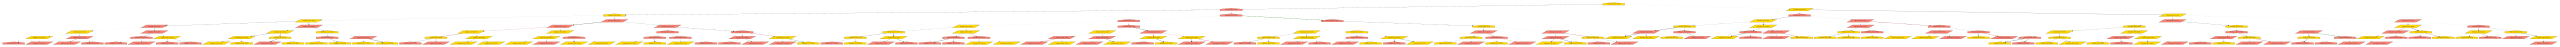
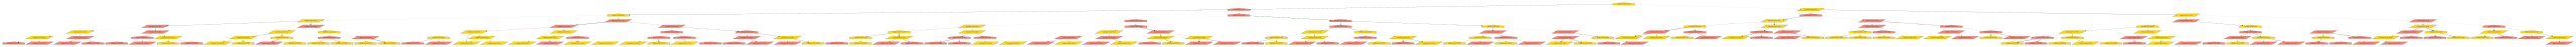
  digraph {
    fontname="IBM Plex Sans"
    node [fillcolor=salmon fontname="IBM Plex Sans" shape=parallelogram style=filled]
    edge [arrowhead=box color=gray40 fontname="IBM Plex Sans" style=solid]
    n1 [fillcolor=gold label="Node{data=[5556, 5556]}" shape=house]
    n2 [label="Node{data=[4725, 4725]}" shape=house]
    n3 [fillcolor=gold label="Node{data=[5795, 5795]}"]
    n4 [fillcolor=gold label="Node{data=[4246, 4246]}" shape=house]
    n5 [label="Node{data=[5104, 5104]}" shape=house]
    n6 [label="Node{data=[5779, 5779]}" shape=house]
    n7 [fillcolor=gold label="Node{data=[6242, 6242]}"]
    n8 [fillcolor=gold label="Node{data=[1641, 1641]}"]
    n9 [label="Node{data=[4709, 4709]}"]
    n10 [label="Node{data=[4741, 4741]}" shape=house]
    n11 [label="Node{data=[5120, 5120]}" shape=house]
    n12 [label="Node{data=[1633, 1633]}"]
    n13 [label="Node{data=[3458, 3458]}"]
    n14 [label="Node{data=[4701, 4701]}"]
    n15 [label="Node{data=[4717, 4717]}"]
    n16 [fillcolor=gold label="Node{data=[1629, 1629]}"]
    n17 [label="Node{data=[1637, 1637]}"]
    n18 [fillcolor=gold label="Node{data=[1645, 1645]}"]
    n19 [fillcolor=gold label="Node{data=[4122, 4122]}" shape=house]
    n20 [fillcolor=gold label="Node{data=[1627, 1627]}"]
    n21 [label="Node{data=[1631, 1631]}"]
    n22 [label="Node{data=[1635, 1635]}" shape=house]
    n23 [fillcolor=gold label="Node{data=[1639, 1639]}"]
    n24 [label="Node{data=[1626, 1626]}" shape=house]
    n25 [label="Node{data=[1628, 1628]}"]
    n26 [label="Node{data=[1630, 1630]}"]
    n27 [label="Node{data=[1632, 1632]}" shape=house]
    n28 [label="Node{data=[1634, 1634]}" shape=house]
    n29 [label="Node{data=[1636, 1636]}"]
-   n30 [label="Node{data=[1638, 1638]}" shape=house]
+   n30 [fillcolor=gold label="Node{data=[1638, 1638]}" shape=house]
    n31 [label="Node{data=[1640, 1640]}" shape=house]
    n32 [fillcolor=gold label="Node{data=[1643, 1643]}"]
    n33 [fillcolor=gold label="Node{data=[2925, 2925]}" shape=house]
    n34 [label="Node{data=[3984, 3984]}" shape=house]
    n35 [label="Node{data=[4199, 4199]}"]
    n36 [fillcolor=gold label="Node{data=[1642, 1642]}"]
    n37 [fillcolor=gold label="Node{data=[1644, 1644]}" shape=house]
    n38 [label="Node{data=[1648, 1648]}"]
    n39 [fillcolor=gold label="Node{data=[2928, 2928]}" shape=house]
    n40 [fillcolor=gold label="Node{data=[3468, 3468]}" shape=house]
    n41 [fillcolor=gold label="Node{data=[4073, 4073]}" shape=house]
    n42 [fillcolor=gold label="Node{data=[4179, 4179]}" shape=house]
    n43 [fillcolor=gold label="Node{data=[4233, 4233]}" shape=house]
    n44 [fillcolor=gold label="Node{data=[4697, 4697]}"]
    n45 [fillcolor=gold label="Node{data=[4705, 4705]}"]
    n46 [label="Node{data=[4713, 4713]}" shape=house]
    n47 [label="Node{data=[4721, 4721]}" shape=house]
    n48 [fillcolor=gold label="Node{data=[4356, 4356]}" shape=house]
    n49 [fillcolor=gold label="Node{data=[4699, 4699]}"]
    n50 [fillcolor=gold label="Node{data=[4703, 4703]}"]
    n51 [label="Node{data=[4707, 4707]}" shape=house]
    n52 [label="Node{data=[4277, 4277]}" shape=house]
    n53 [label="Node{data=[4696, 4696]}"]
    n54 [fillcolor=gold label="Node{data=[4698, 4698]}"]
    n55 [fillcolor=gold label="Node{data=[4700, 4700]}"]
    n56 [fillcolor=gold label="Node{data=[4702, 4702]}"]
    n57 [label="Node{data=[4704, 4704]}"]
    n58 [fillcolor=gold label="Node{data=[4706, 4706]}"]
    n59 [fillcolor=gold label="Node{data=[4708, 4708]}"]
    n60 [label="Node{data=[4711, 4711]}" shape=house]
    n61 [label="Node{data=[4715, 4715]}" shape=house]
    n62 [label="Node{data=[4719, 4719]}"]
    n63 [fillcolor=gold label="Node{data=[4723, 4723]}"]
    n64 [fillcolor=gold label="Node{data=[4710, 4710]}"]
    n65 [fillcolor=gold label="Node{data=[4712, 4712]}" shape=house]
    n66 [fillcolor=gold label="Node{data=[4714, 4714]}"]
    n67 [label="Node{data=[4716, 4716]}" shape=house]
    n68 [label="Node{data=[4718, 4718]}" shape=house]
    n69 [label="Node{data=[4720, 4720]}"]
    n70 [label="Node{data=[4722, 4722]}"]
    n71 [fillcolor=gold label="Node{data=[4724, 4724]}" shape=house]
    n72 [fillcolor=gold label="Node{data=[4733, 4733]}"]
    n73 [label="Node{data=[5096, 5096]}" shape=house]
+   n74 [label="Node{data=[5112, 5112]}" shape=house]
    n75 [fillcolor=gold label="Node{data=[5128, 5128]}" shape=house]
    n76 [fillcolor=gold label="Node{data=[4729, 4729]}" shape=house]
    n77 [fillcolor=gold label="Node{data=[4737, 4737]}"]
    n78 [fillcolor=gold label="Node{data=[5092, 5092]}"]
    n79 [label="Node{data=[5100, 5100]}"]
    n80 [fillcolor=gold label="Node{data=[4727, 4727]}" shape=house]
    n81 [fillcolor=gold label="Node{data=[4731, 4731]}"]
    n82 [label="Node{data=[4735, 4735]}" shape=house]
    n83 [label="Node{data=[4739, 4739]}" shape=house]
    n84 [label="Node{data=[4726, 4726]}" shape=house]
    n85 [fillcolor=gold label="Node{data=[4728, 4728]}" shape=house]
    n86 [label="Node{data=[4730, 4730]}"]
    n87 [label="Node{data=[4732, 4732]}" shape=house]
    n88 [label="Node{data=[4734, 4734]}" shape=house]
    n89 [label="Node{data=[4736, 4736]}" shape=house]
    n90 [fillcolor=gold label="Node{data=[4738, 4738]}"]
    n91 [fillcolor=gold label="Node{data=[4740, 4740]}"]
    n92 [label="Node{data=[4743, 4743]}"]
    n93 [label="Node{data=[5094, 5094]}"]
    n94 [fillcolor=gold label="Node{data=[5098, 5098]}"]
    n95 [fillcolor=gold label="Node{data=[5102, 5102]}"]
    n96 [label="Node{data=[4742, 4742]}"]
    n97 [fillcolor=gold label="Node{data=[5043, 5043]}"]
    n98 [label="Node{data=[5093, 5093]}"]
    n99 [fillcolor=gold label="Node{data=[5095, 5095]}"]
    n100 [label="Node{data=[5097, 5097]}" shape=house]
    n101 [fillcolor=gold label="Node{data=[5099, 5099]}" shape=house]
    n102 [label="Node{data=[5101, 5101]}"]
    n103 [label="Node{data=[5103, 5103]}"]
    n104 [fillcolor=gold label="Node{data=[5108, 5108]}"]
    n105 [fillcolor=gold label="Node{data=[5116, 5116]}" shape=house]
    n106 [label="Node{data=[5124, 5124]}"]
    n107 [label="Node{data=[5132, 5132]}"]
    n108 [fillcolor=gold label="Node{data=[5106, 5106]}" shape=house]
    n109 [fillcolor=gold label="Node{data=[5110, 5110]}"]
    n110 [label="Node{data=[5114, 5114]}" shape=house]
    n111 [fillcolor=gold label="Node{data=[5118, 5118]}"]
    n112 [label="Node{data=[5105, 5105]}" shape=house]
    n113 [fillcolor=gold label="Node{data=[5107, 5107]}" shape=house]
    n114 [label="Node{data=[5109, 5109]}"]
    n115 [label="Node{data=[5111, 5111]}" shape=house]
    n116 [label="Node{data=[5113, 5113]}"]
    n117 [fillcolor=gold label="Node{data=[5115, 5115]}" shape=house]
    n118 [label="Node{data=[5117, 5117]}" shape=house]
    n119 [fillcolor=gold label="Node{data=[5119, 5119]}"]
    n120 [fillcolor=gold label="Node{data=[5122, 5122]}" shape=house]
    n121 [label="Node{data=[5126, 5126]}" shape=house]
    n122 [label="Node{data=[5130, 5130]}"]
    n123 [fillcolor=gold label="Node{data=[5188, 5188]}" shape=house]
    n124 [fillcolor=gold label="Node{data=[5121, 5121]}" shape=house]
    n125 [label="Node{data=[5123, 5123]}"]
    n126 [fillcolor=gold label="Node{data=[5125, 5125]}" shape=house]
    n127 [label="Node{data=[5127, 5127]}"]
    n128 [fillcolor=gold label="Node{data=[5129, 5129]}"]
    n129 [fillcolor=gold label="Node{data=[5131, 5131]}" shape=house]
    n130 [label="Node{data=[5180, 5180]}" shape=house]
    n131 [label="Node{data=[5524, 5524]}"]
    n132 [fillcolor=gold label="Node{data=[5771, 5771]}"]
    n133 [label="Node{data=[5787, 5787]}"]
    n134 [label="Node{data=[5959, 5959]}"]
    n135 [label="Node{data=[6250, 6250]}"]
    n136 [fillcolor=gold label="Node{data=[5767, 5767]}" shape=house]
    n137 [fillcolor=gold label="Node{data=[5775, 5775]}"]
    n138 [label="Node{data=[5783, 5783]}"]
    n139 [label="Node{data=[5791, 5791]}" shape=house]
    n140 [label="Node{data=[5765, 5765]}"]
    n141 [label="Node{data=[5769, 5769]}" shape=house]
    n142 [label="Node{data=[5773, 5773]}" shape=house]
    n143 [label="Node{data=[5777, 5777]}"]
    n144 [fillcolor=gold label="Node{data=[5764, 5764]}"]
    n145 [fillcolor=gold label="Node{data=[5766, 5766]}"]
    n146 [fillcolor=gold label="Node{data=[5768, 5768]}" shape=house]
    n147 [label="Node{data=[5770, 5770]}"]
    n148 [fillcolor=gold label="Node{data=[5772, 5772]}"]
    n149 [label="Node{data=[5774, 5774]}" shape=house]
    n150 [label="Node{data=[5776, 5776]}"]
    n151 [fillcolor=gold label="Node{data=[5778, 5778]}" shape=house]
    n152 [fillcolor=gold label="Node{data=[5781, 5781]}" shape=house]
    n153 [label="Node{data=[5785, 5785]}" shape=house]
    n154 [label="Node{data=[5789, 5789]}"]
    n155 [label="Node{data=[5793, 5793]}" shape=house]
    n156 [fillcolor=gold label="Node{data=[5780, 5780]}" shape=house]
    n157 [fillcolor=gold label="Node{data=[5782, 5782]}" shape=house]
    n158 [fillcolor=gold label="Node{data=[5784, 5784]}" shape=house]
    n159 [fillcolor=gold label="Node{data=[5786, 5786]}"]
    n160 [fillcolor=gold label="Node{data=[5788, 5788]}"]
    n161 [label="Node{data=[5790, 5790]}"]
    n162 [fillcolor=gold label="Node{data=[5792, 5792]}" shape=house]
    n163 [label="Node{data=[5794, 5794]}"]
    n164 [fillcolor=gold label="Node{data=[5803, 5803]}" shape=house]
    n165 [fillcolor=gold label="Node{data=[6190, 6190]}" shape=house]
    n166 [fillcolor=gold label="Node{data=[6246, 6246]}"]
    n167 [label="Node{data=[6574, 6574]}" shape=house]
    n168 [fillcolor=gold label="Node{data=[5799, 5799]}"]
    n169 [fillcolor=gold label="Node{data=[5888, 5888]}"]
    n170 [label="Node{data=[5963, 5963]}" shape=house]
    n171 [label="Node{data=[6238, 6238]}"]
    n172 [label="Node{data=[5797, 5797]}" shape=house]
    n173 [fillcolor=gold label="Node{data=[5801, 5801]}" shape=house]
    n174 [label="Node{data=[5805, 5805]}"]
    n175 [fillcolor=gold label="Node{data=[5925, 5925]}"]
    n176 [fillcolor=gold label="Node{data=[5796, 5796]}" shape=house]
    n177 [label="Node{data=[5798, 5798]}" shape=house]
    n178 [fillcolor=gold label="Node{data=[5800, 5800]}" shape=house]
    n179 [fillcolor=gold label="Node{data=[5802, 5802]}"]
    n180 [fillcolor=gold label="Node{data=[5804, 5804]}" shape=house]
    n181 [label="Node{data=[5837, 5837]}" shape=house]
    n182 [fillcolor=gold label="Node{data=[5889, 5889]}"]
    n183 [label="Node{data=[5958, 5958]}"]
    n184 [label="Node{data=[5961, 5961]}"]
    n185 [fillcolor=gold label="Node{data=[5965, 5965]}" shape=house]
    n186 [fillcolor=gold label="Node{data=[6236, 6236]}" shape=house]
    n187 [label="Node{data=[6240, 6240]}" shape=house]
    n188 [label="Node{data=[5960, 5960]}" shape=house]
    n189 [fillcolor=gold label="Node{data=[5962, 5962]}" shape=house]
    n190 [label="Node{data=[5964, 5964]}"]
    n191 [label="Node{data=[5966, 5966]}"]
    n192 [label="Node{data=[6235, 6235]}" shape=house]
    n193 [label="Node{data=[6237, 6237]}" shape=house]
    n194 [label="Node{data=[6239, 6239]}"]
    n195 [label="Node{data=[6241, 6241]}"]
    n196 [label="Node{data=[6244, 6244]}"]
    n197 [fillcolor=gold label="Node{data=[6248, 6248]}" shape=house]
    n198 [fillcolor=gold label="Node{data=[6406, 6406]}"]
    n199 [fillcolor=gold label="Node{data=[8031, 8031]}" shape=house]
    n200 [fillcolor=gold label="Node{data=[6243, 6243]}"]
    n201 [label="Node{data=[6245, 6245]}" shape=house]
    n202 [label="Node{data=[6247, 6247]}" shape=house]
    n203 [fillcolor=gold label="Node{data=[6249, 6249]}" shape=house]
    n204 [fillcolor=gold label="Node{data=[6251, 6251]}" shape=house]
    n205 [label="Node{data=[6525, 6525]}" shape=house]
    n206 [label="Node{data=[6892, 6892]}"]
    n207 [fillcolor=gold label="Node{data=[8074, 8074]}"]
    n208 [label="Node{data=[8809, 8809]}"]
    n1 -> n2 [arrowhead=vee color=black]
    n1 -> n3 [color=darkgreen style=dotted]
    n2 -> n4 [color=black]
    n2 -> n5 [arrowhead=vee]
    n3 -> n6 [arrowhead=vee style=dotted]
    n3 -> n7 [arrowhead=tee style=bold]
    n4 -> n8 [arrowhead=tee color=black style=dotted]
    n4 -> n9 [arrowhead=vee color=black style=dotted]
    n5 -> n10 [arrowhead=tee style=dotted]
    n5 -> n11 [arrowhead=vee color=darkgreen style=bold]
    n6 -> n132 [style=bold]
    n6 -> n133 [arrowhead=vee color=black style=dotted]
    n7 -> n134
    n7 -> n135 [arrowhead=tee color=darkgreen style=dotted]
    n8 -> n12 [color=black]
    n8 -> n13 [arrowhead=vee color=darkgreen style=bold]
    n9 -> n14 [arrowhead=tee color=black style=bold]
    n9 -> n15 [arrowhead=vee color=darkgreen]
    n10 -> n72 [arrowhead=tee style=dotted]
    n10 -> n73 [arrowhead=tee color=brown]
+   n11 -> n74 [arrowhead=tee color=darkgreen style=bold]
    n11 -> n75 [color=black]
    n12 -> n16 [style=dotted]
    n12 -> n17 [arrowhead=tee color=darkgreen style=bold]
    n13 -> n18 [arrowhead=vee color=black style=dotted]
    n13 -> n19 [arrowhead=tee color=black]
    n14 -> n44 [color=brown]
    n14 -> n45 [arrowhead=vee color=black style=dotted]
    n15 -> n46 [arrowhead=tee color=brown style=dotted]
    n15 -> n47 [color=black]
    n16 -> n20 [style=dotted]
    n16 -> n21 [arrowhead=vee]
    n17 -> n22 [arrowhead=tee style=bold]
    n17 -> n23 [arrowhead=vee color=black style=dotted]
    n18 -> n32 [arrowhead=vee style=bold]
    n18 -> n33 [arrowhead=vee color=brown style=bold]
    n19 -> n34 [arrowhead=tee color=darkgreen]
    n19 -> n35 [color=brown style=dotted]
    n20 -> n24 [color=black style=dotted]
    n20 -> n25 [arrowhead=vee color=brown style=dotted]
    n21 -> n26 [color=brown style=bold]
    n21 -> n27 [color=darkgreen style=dotted]
    n22 -> n28 [arrowhead=vee color=darkgreen style=dotted]
    n22 -> n29
    n23 -> n30 [style=bold]
    n23 -> n31 [arrowhead=tee color=darkgreen]
    n32 -> n36 [color=brown]
    n32 -> n37 [color=brown]
    n33 -> n38 [arrowhead=vee color=black style=bold]
    n33 -> n39 [arrowhead=tee style=dotted]
    n34 -> n40 [arrowhead=vee color=brown style=dotted]
    n34 -> n41 [color=darkgreen style=bold]
    n35 -> n42 [style=dotted]
    n35 -> n43 [arrowhead=tee color=black style=bold]
-   n44 -> n48 [arrowhead=tee color=brown style=bold]
+   n44 -> n54 [arrowhead=tee color=brown style=bold]
    n44 -> n49
    n45 -> n50 [arrowhead=vee color=brown]
    n45 -> n51 [arrowhead=tee style=dotted]
    n46 -> n60 [arrowhead=vee color=darkgreen style=dotted]
    n46 -> n61 [arrowhead=vee]
    n47 -> n62 [color=brown]
    n47 -> n63 [color=brown style=bold]
    n48 -> n52 [style=bold]
    n48 -> n53 [arrowhead=tee color=brown style=bold]
    n49 -> n54 [arrowhead=vee color=darkgreen]
    n49 -> n55 [arrowhead=vee]
    n50 -> n56 [arrowhead=tee color=black style=dotted]
    n50 -> n57 [color=brown]
    n51 -> n58 [color=black]
    n51 -> n59 [arrowhead=tee style=dotted]
    n60 -> n64 [color=brown style=dotted]
    n60 -> n65 [arrowhead=tee color=black style=bold]
    n61 -> n66 [arrowhead=vee]
    n61 -> n67 [style=dotted]
    n62 -> n68 [arrowhead=tee]
    n62 -> n69 [color=darkgreen]
    n63 -> n70 [arrowhead=vee color=darkgreen style=dotted]
    n63 -> n71 [arrowhead=vee color=darkgreen style=bold]
    n72 -> n76 [arrowhead=tee]
    n72 -> n77 [arrowhead=vee color=brown]
    n73 -> n78 [arrowhead=tee color=black style=dotted]
    n73 -> n79 [arrowhead=tee color=black style=bold]
+   n74 -> n104 [arrowhead=tee color=darkgreen]
+   n74 -> n105 [arrowhead=tee style=bold]
    n75 -> n106 [color=black]
    n75 -> n107 [arrowhead=vee color=darkgreen style=dotted]
    n76 -> n80 [arrowhead=vee style=bold]
    n76 -> n81 [color=black style=bold]
    n77 -> n82 [color=black]
    n77 -> n83 [color=brown style=bold]
    n78 -> n92 [arrowhead=vee color=darkgreen style=dotted]
    n78 -> n93 [arrowhead=vee]
    n79 -> n94 [color=brown style=bold]
    n79 -> n95 [arrowhead=vee color=brown]
    n80 -> n84 [arrowhead=tee]
    n80 -> n85 [arrowhead=vee color=brown]
    n81 -> n86 [style=bold]
    n81 -> n87 [arrowhead=vee color=darkgreen style=bold]
    n82 -> n88 [arrowhead=tee color=black style=bold]
    n82 -> n89 [arrowhead=vee color=black]
    n83 -> n90 [arrowhead=tee color=brown]
    n83 -> n91 [arrowhead=vee color=brown style=dotted]
    n92 -> n96 [color=brown style=bold]
    n92 -> n97 [arrowhead=tee]
    n93 -> n98 [arrowhead=tee color=darkgreen style=dotted]
    n93 -> n99 [color=darkgreen style=bold]
    n94 -> n100 [arrowhead=vee style=dotted]
    n94 -> n101 [color=black style=bold]
    n95 -> n102 [color=black style=bold]
    n95 -> n103 [arrowhead=tee color=brown style=bold]
    n104 -> n108 [arrowhead=tee]
    n104 -> n109 [style=bold]
    n105 -> n110 [arrowhead=vee color=brown style=dotted]
    n105 -> n111 [color=brown style=dotted]
    n106 -> n120 [color=darkgreen style=dotted]
    n106 -> n121 [arrowhead=tee color=brown style=bold]
    n107 -> n122 [arrowhead=vee]
    n107 -> n123 [arrowhead=tee color=brown style=bold]
    n108 -> n112 [arrowhead=vee style=bold]
    n108 -> n113 [arrowhead=vee style=bold]
    n109 -> n114
    n109 -> n115 [arrowhead=vee color=black style=dotted]
    n110 -> n116
    n110 -> n117 [arrowhead=tee color=darkgreen style=dotted]
    n111 -> n118 [arrowhead=vee color=black style=bold]
    n111 -> n119 [color=darkgreen style=bold]
    n120 -> n124 [arrowhead=tee]
    n120 -> n125 [arrowhead=tee color=black style=dotted]
    n121 -> n126 [arrowhead=tee color=brown style=dotted]
    n121 -> n127 [arrowhead=tee color=brown]
    n122 -> n128 [color=brown style=bold]
    n122 -> n129 [arrowhead=tee color=black style=bold]
    n123 -> n130 [arrowhead=tee color=brown]
    n123 -> n131
    n132 -> n136
    n132 -> n137 [arrowhead=tee color=black style=bold]
    n133 -> n138 [arrowhead=tee style=dotted]
    n133 -> n139 [arrowhead=vee color=brown style=bold]
    n134 -> n164 [color=brown style=dotted]
    n134 -> n165 [color=black]
    n135 -> n166 [arrowhead=tee color=black]
    n135 -> n167 [arrowhead=vee color=darkgreen style=dotted]
    n136 -> n140 [arrowhead=tee color=black style=bold]
    n136 -> n141 [color=darkgreen style=dotted]
    n137 -> n142 [color=black]
    n137 -> n143 [color=brown style=dotted]
    n138 -> n152 [arrowhead=vee color=darkgreen style=dotted]
    n138 -> n153 [arrowhead=tee color=darkgreen]
    n139 -> n154 [arrowhead=tee color=darkgreen style=dotted]
    n139 -> n155 [arrowhead=vee]
    n140 -> n144 [color=black style=bold]
    n140 -> n145 [arrowhead=vee style=bold]
    n141 -> n146 [arrowhead=vee color=brown]
    n141 -> n147 [arrowhead=tee color=darkgreen style=bold]
    n142 -> n148 [arrowhead=vee color=black style=bold]
    n142 -> n149 [arrowhead=vee color=black style=dotted]
    n143 -> n150 [arrowhead=vee]
    n143 -> n151 [color=brown style=bold]
    n152 -> n156 [arrowhead=tee style=bold]
    n152 -> n157 [color=brown]
    n153 -> n158 [style=dotted]
    n153 -> n159 [arrowhead=vee color=brown style=dotted]
    n154 -> n160 [color=darkgreen style=dotted]
    n154 -> n161 [color=darkgreen style=dotted]
    n155 -> n162 [arrowhead=vee color=darkgreen style=bold]
    n155 -> n163 [color=brown style=bold]
    n164 -> n168 [color=darkgreen]
    n164 -> n169 [arrowhead=tee color=darkgreen]
    n165 -> n170 [arrowhead=tee color=black style=dotted]
    n165 -> n171 [arrowhead=vee style=dotted]
    n166 -> n196 [arrowhead=tee color=brown style=bold]
    n166 -> n197 [color=black style=bold]
    n167 -> n198 [color=black]
    n167 -> n199 [arrowhead=tee]
    n168 -> n172 [arrowhead=vee color=darkgreen style=dotted]
    n168 -> n173 [arrowhead=tee color=brown style=bold]
    n169 -> n174
    n169 -> n175 [arrowhead=tee]
    n170 -> n184 [color=brown]
    n170 -> n185 [style=bold]
    n171 -> n186 [arrowhead=vee style=bold]
    n171 -> n187 [arrowhead=vee color=darkgreen style=bold]
    n172 -> n176 [arrowhead=vee color=black style=bold]
    n172 -> n177 [color=darkgreen style=bold]
    n173 -> n178 [arrowhead=tee color=darkgreen]
    n173 -> n179 [arrowhead=tee color=black]
    n174 -> n180 [arrowhead=tee color=brown style=dotted]
    n174 -> n181 [arrowhead=vee style=bold]
    n175 -> n182 [color=darkgreen]
    n175 -> n183 [arrowhead=tee color=darkgreen style=dotted]
    n184 -> n188 [style=dotted]
    n184 -> n189 [arrowhead=tee style=bold]
    n185 -> n190 [arrowhead=tee color=darkgreen]
    n185 -> n191 [arrowhead=vee color=brown style=bold]
    n186 -> n192 [color=black style=bold]
    n186 -> n193 [arrowhead=vee style=dotted]
    n187 -> n194 [arrowhead=vee color=darkgreen style=dotted]
    n187 -> n195 [color=brown style=dotted]
    n196 -> n200 [arrowhead=vee color=black style=dotted]
    n196 -> n201 [arrowhead=vee color=brown style=dotted]
    n197 -> n202 [color=black style=dotted]
    n197 -> n203 [arrowhead=tee color=brown style=bold]
    n198 -> n204 [color=black style=dotted]
    n198 -> n205 [arrowhead=vee color=black]
    n199 -> n206 [color=brown]
    n199 -> n207 [arrowhead=vee color=darkgreen style=bold]
    n207 -> n208 [color=darkgreen]
  }
